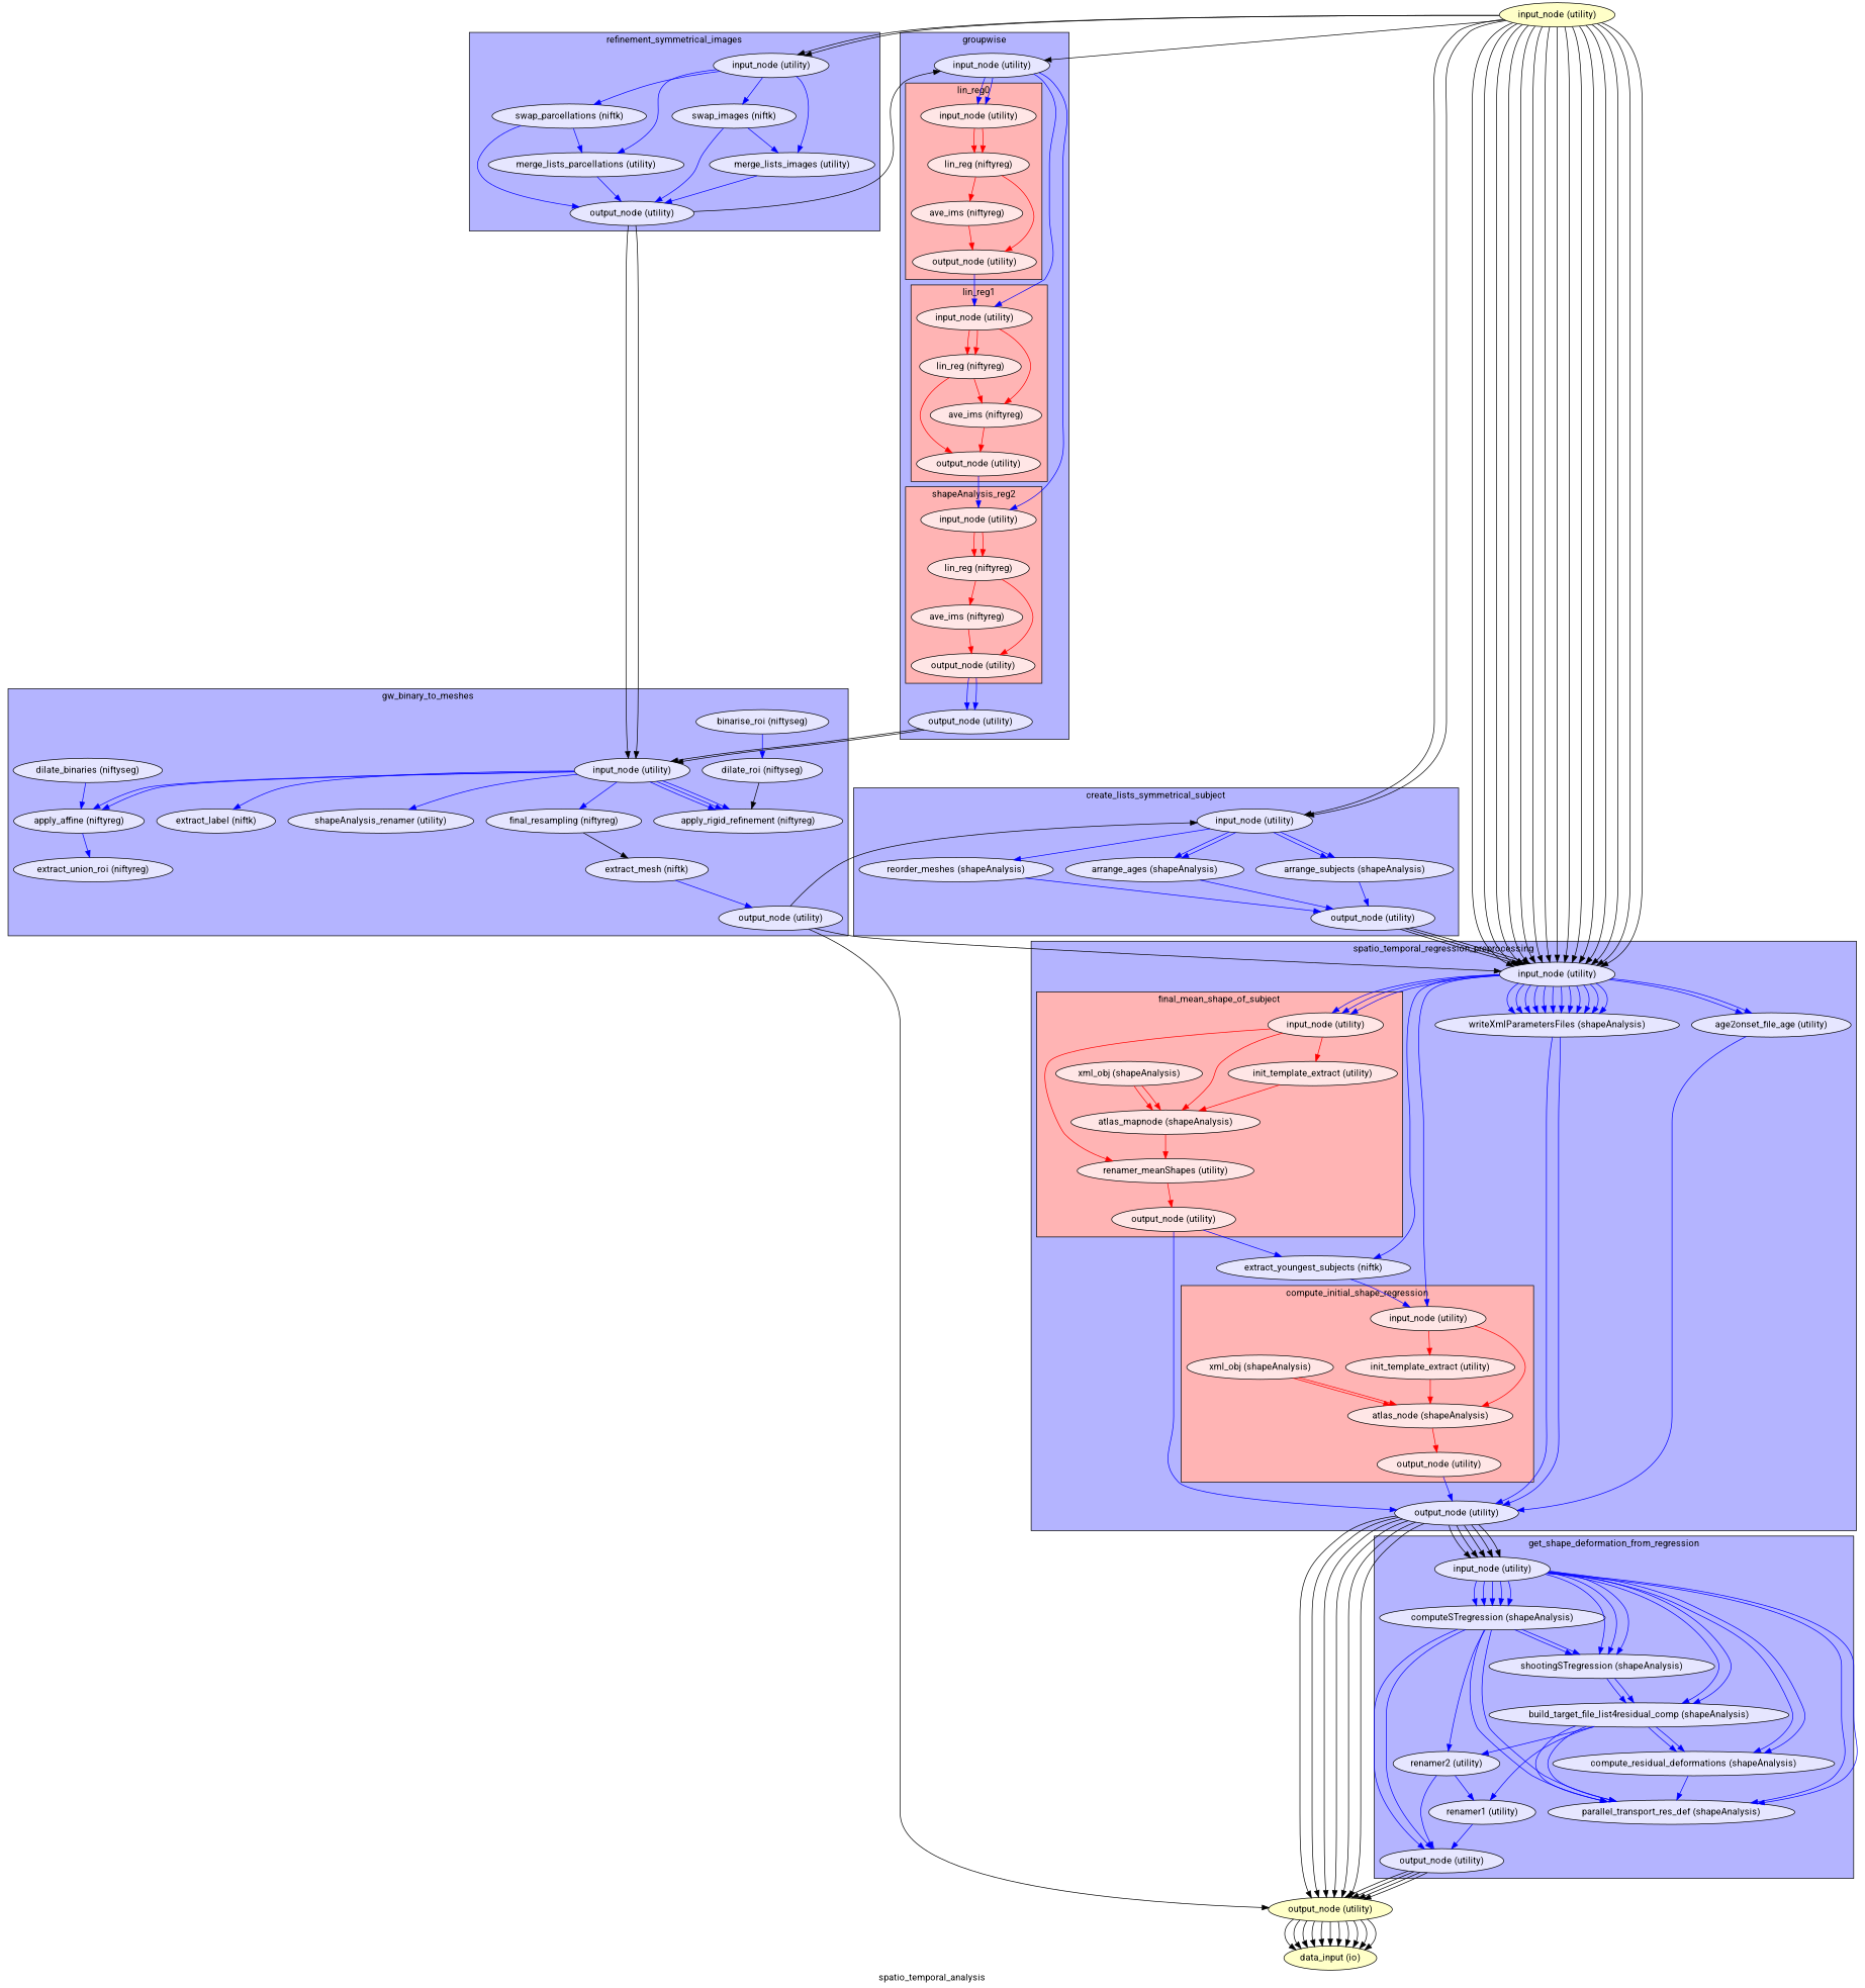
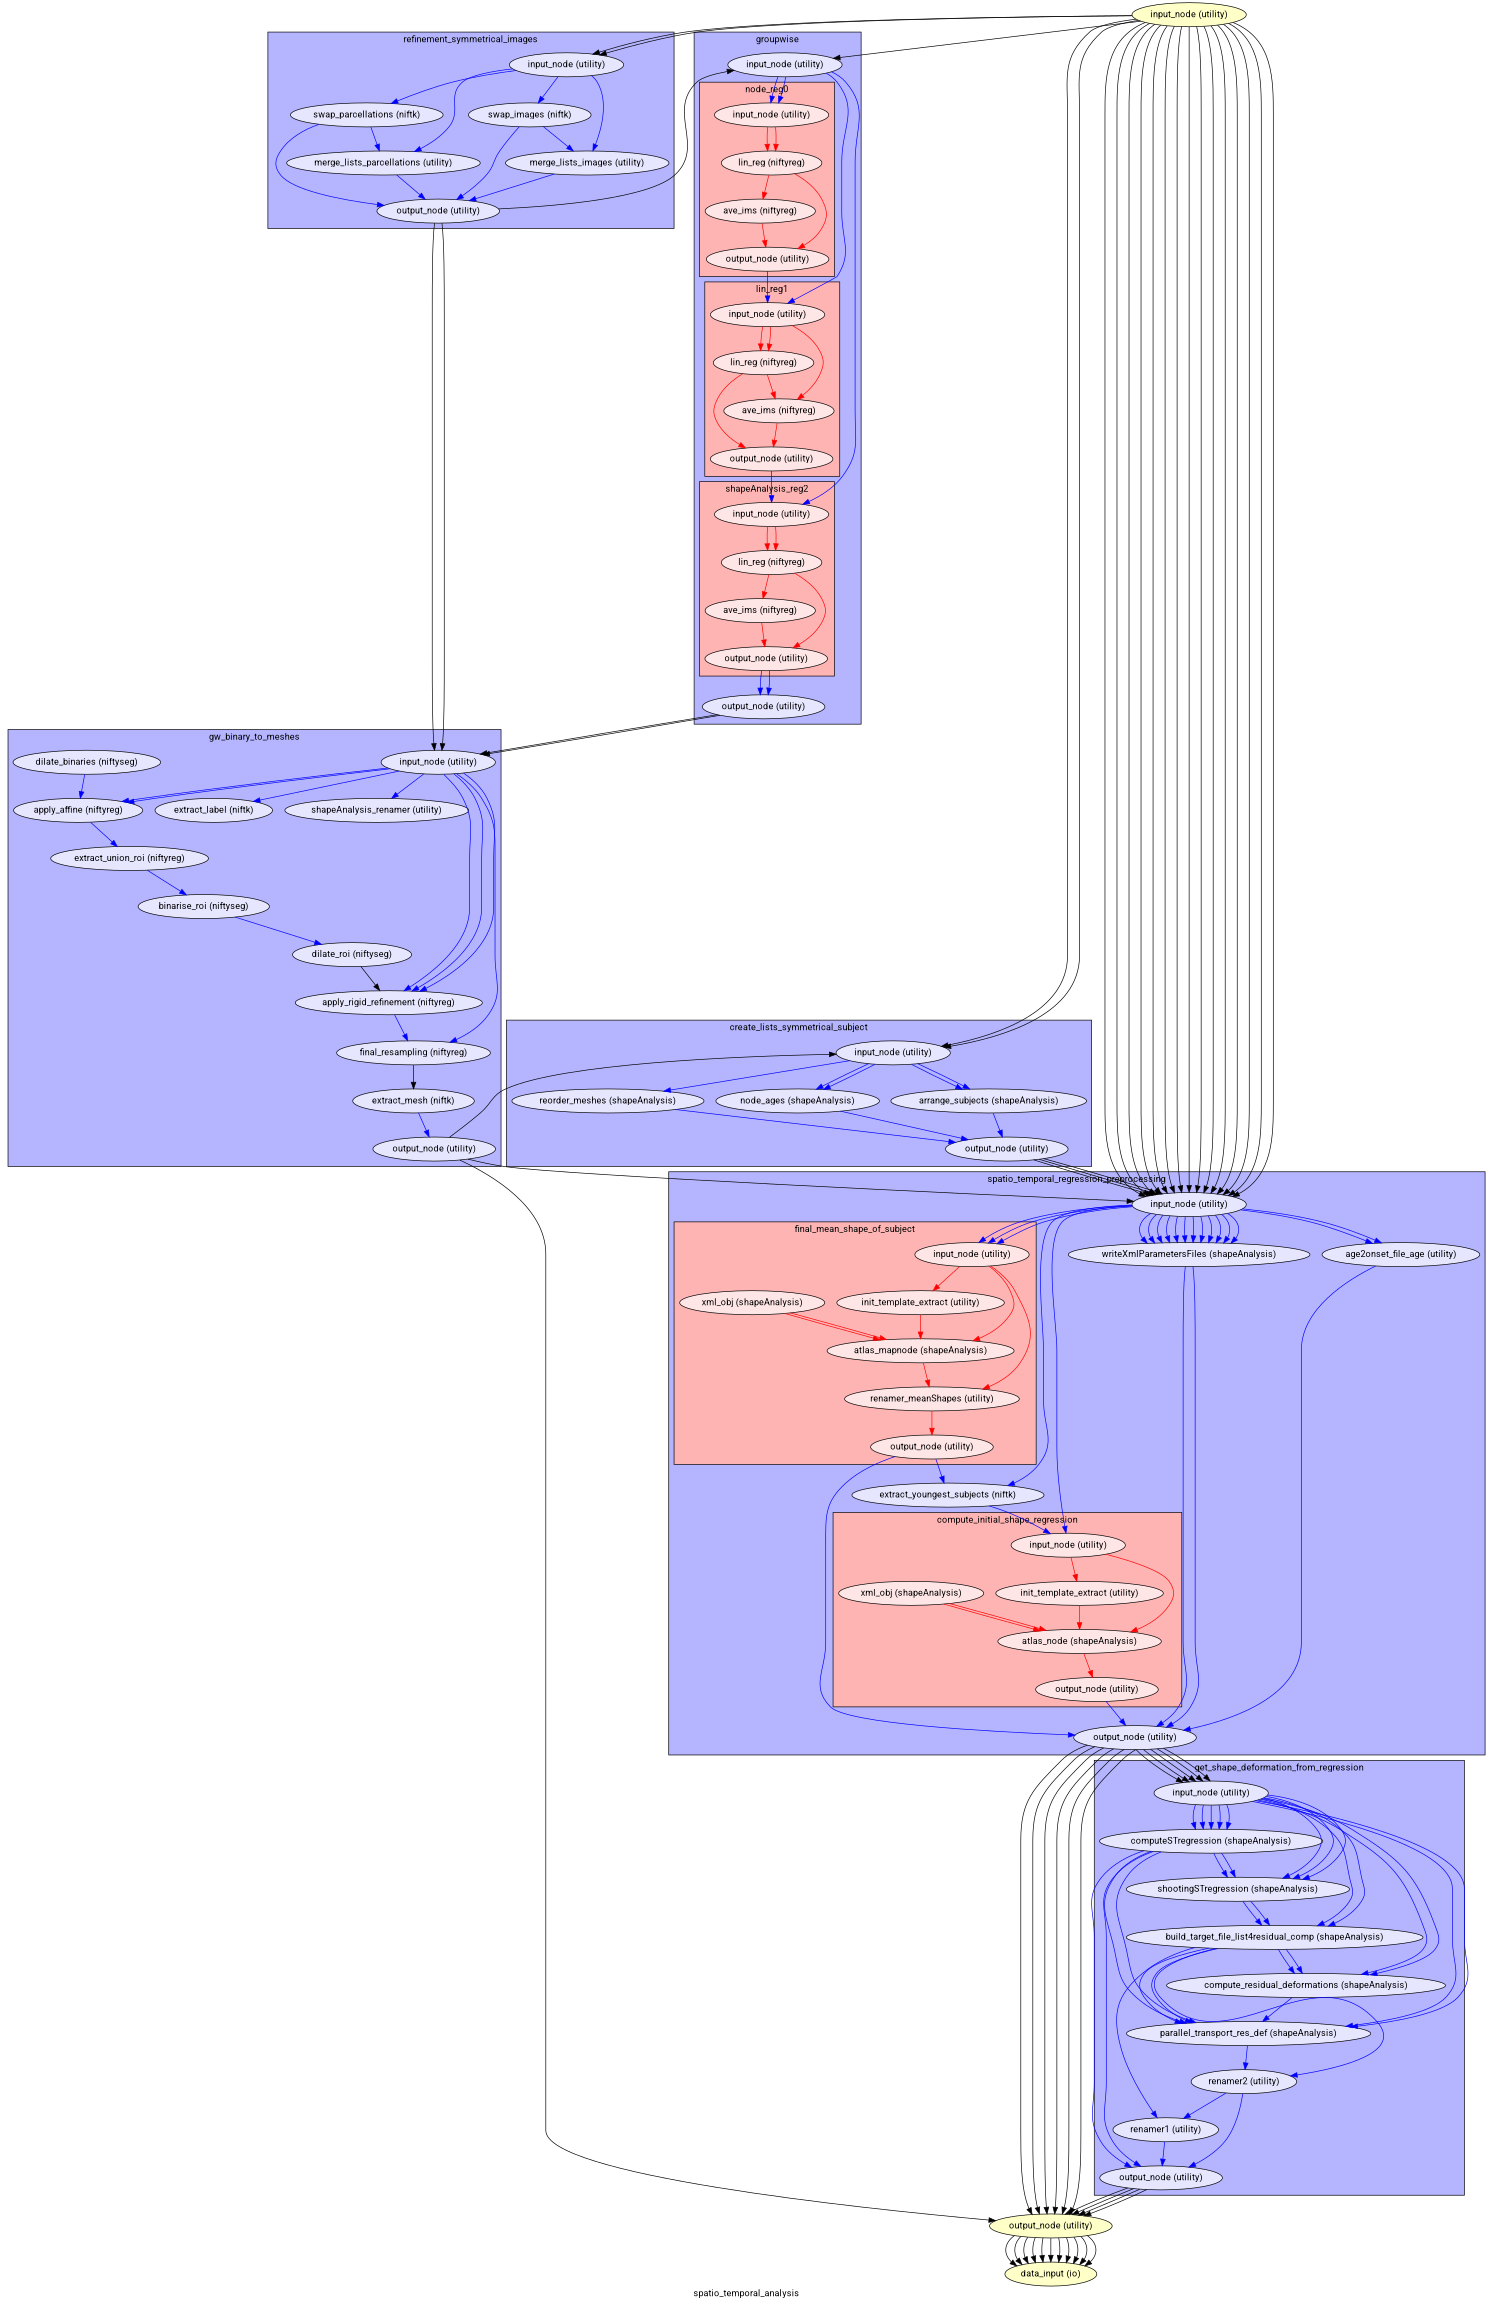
  digraph {
    fontname=Roboto
    label=spatio_temporal_analysis
    node [fillcolor="#E6E6FF" fontname=Roboto style=filled]
    edge [color="#0000FF" fontname=Roboto]
    n1 [label="input_node (utility)"]
    n2 [label="swap_parcellations (niftk)"]
    n3 [label="swap_images (niftk)"]
    n4 [label="merge_lists_images (utility)"]
    n5 [label="merge_lists_parcellations (utility)"]
    n6 [label="output_node (utility)"]
    n7 [fillcolor="#FFE6E6" label="input_node (utility)"]
    n8 [fillcolor="#FFE6E6" label="lin_reg (niftyreg)"]
    n9 [fillcolor="#FFE6E6" label="ave_ims (niftyreg)"]
    n10 [fillcolor="#FFE6E6" label="output_node (utility)"]
    n11 [fillcolor="#FFE6E6" label="input_node (utility)"]
    n12 [fillcolor="#FFE6E6" label="lin_reg (niftyreg)"]
    n13 [fillcolor="#FFE6E6" label="ave_ims (niftyreg)"]
    n14 [fillcolor="#FFE6E6" label="output_node (utility)"]
    n15 [fillcolor="#FFE6E6" label="input_node (utility)"]
    n16 [fillcolor="#FFE6E6" label="lin_reg (niftyreg)"]
    n17 [fillcolor="#FFE6E6" label="ave_ims (niftyreg)"]
    n18 [fillcolor="#FFE6E6" label="output_node (utility)"]
    n19 [label="input_node (utility)"]
    n20 [label="output_node (utility)"]
    n21 [label="input_node (utility)"]
    n22 [label="extract_label (niftk)"]
    n23 [label="shapeAnalysis_renamer (utility)"]
    n24 [label="apply_affine (niftyreg)"]
    n25 [label="apply_rigid_refinement (niftyreg)"]
    n26 [label="final_resampling (niftyreg)"]
    n27 [label="dilate_binaries (niftyseg)"]
    n28 [label="extract_union_roi (niftyreg)"]
    n29 [label="binarise_roi (niftyseg)"]
    n30 [label="dilate_roi (niftyseg)"]
    n31 [label="extract_mesh (niftk)"]
    n32 [label="output_node (utility)"]
    n33 [label="input_node (utility)"]
    n34 [label="reorder_meshes (shapeAnalysis)"]
-   n35 [label="arrange_ages (shapeAnalysis)"]
+   n35 [label="node_ages (shapeAnalysis)"]
    n36 [label="arrange_subjects (shapeAnalysis)"]
    n37 [label="output_node (utility)"]
    n38 [fillcolor="#FFE6E6" label="input_node (utility)"]
    n39 [fillcolor="#FFE6E6" label="init_template_extract (utility)"]
    n40 [fillcolor="#FFE6E6" label="atlas_mapnode (shapeAnalysis)"]
    n41 [fillcolor="#FFE6E6" label="renamer_meanShapes (utility)"]
    n42 [fillcolor="#FFE6E6" label="xml_obj (shapeAnalysis)"]
    n43 [fillcolor="#FFE6E6" label="output_node (utility)"]
    n44 [fillcolor="#FFE6E6" label="input_node (utility)"]
    n45 [fillcolor="#FFE6E6" label="init_template_extract (utility)"]
    n46 [fillcolor="#FFE6E6" label="atlas_node (shapeAnalysis)"]
    n47 [fillcolor="#FFE6E6" label="xml_obj (shapeAnalysis)"]
    n48 [fillcolor="#FFE6E6" label="output_node (utility)"]
    n49 [label="input_node (utility)"]
    n50 [label="writeXmlParametersFiles (shapeAnalysis)"]
    n51 [label="age2onset_file_age (utility)"]
    n52 [label="extract_youngest_subjects (niftk)"]
    n53 [label="output_node (utility)"]
    n54 [label="input_node (utility)"]
    n55 [label="computeSTregression (shapeAnalysis)"]
    n56 [label="shootingSTregression (shapeAnalysis)"]
    n57 [label="build_target_file_list4residual_comp (shapeAnalysis)"]
    n58 [label="compute_residual_deformations (shapeAnalysis)"]
    n59 [label="parallel_transport_res_def (shapeAnalysis)"]
    n60 [label="output_node (utility)"]
    n61 [label="renamer1 (utility)"]
    n62 [label="renamer2 (utility)"]
    n63 [fillcolor="#FFFFC8" label="output_node (utility)"]
    n64 [fillcolor="#FFFFC8" label="input_node (utility)"]
    n65 [fillcolor="#FFFFC8" label="data_input (io)"]
    subgraph cluster_1 {
      fillcolor="#B4B4FF"
      label=refinement_symmetrical_images
      style=filled
      n1
      n2
      n3
      n4
      n5
      n6
    }
    subgraph cluster_2 {
      fillcolor="#B4B4FF"
      label=groupwise
      style=filled
      n19
      n20
      subgraph cluster_3 {
        fillcolor="#FFB4B4"
-       label=lin_reg0
+       label=node_reg0
        style=filled
        n7
        n8
        n9
        n10
      }
      subgraph cluster_4 {
        fillcolor="#FFB4B4"
        label=lin_reg1
        style=filled
        n11
        n12
        n13
        n14
      }
      subgraph cluster_5 {
        fillcolor="#FFB4B4"
        label=shapeAnalysis_reg2
        style=filled
        n15
        n16
        n17
        n18
      }
    }
    subgraph cluster_6 {
      fillcolor="#B4B4FF"
      label=gw_binary_to_meshes
      style=filled
      n21
      n22
      n23
      n24
      n25
      n26
      n27
      n28
      n29
      n30
      n31
      n32
    }
    subgraph cluster_7 {
      fillcolor="#B4B4FF"
      label=create_lists_symmetrical_subject
      style=filled
      n33
      n34
      n35
      n36
      n37
    }
    subgraph cluster_8 {
      fillcolor="#B4B4FF"
      label=spatio_temporal_regression_preprocessing
      style=filled
      n49
      n50
      n51
      n52
      n53
      subgraph cluster_9 {
        fillcolor="#FFB4B4"
        label=final_mean_shape_of_subject
        style=filled
        n38
        n39
        n40
        n41
        n42
        n43
      }
      subgraph cluster_10 {
        fillcolor="#FFB4B4"
        label=compute_initial_shape_regression
        style=filled
        n44
        n45
        n46
        n47
        n48
      }
    }
    subgraph cluster_11 {
      fillcolor="#B4B4FF"
      label=get_shape_deformation_from_regression
      style=filled
      n54
      n55
      n56
      n57
      n58
      n59
      n60
      n61
      n62
    }
    n1 -> n2
    n1 -> n3
    n1 -> n4
    n1 -> n5
    n2 -> n5
    n2 -> n6
    n3 -> n4
    n3 -> n6
    n4 -> n6
    n5 -> n6
    n6 -> n19 [color=""]
    n6 -> n21 [color=""]
    n6 -> n21 [color=""]
    n7 -> n8 [color="#FF0000"]
    n7 -> n8 [color="#FF0000"]
    n8 -> n9 [color="#FF0000"]
    n8 -> n10 [color="#FF0000"]
    n9 -> n10 [color="#FF0000"]
    n10 -> n11
    n11 -> n12 [color="#FF0000"]
    n11 -> n12 [color="#FF0000"]
    n11 -> n13 [color="#FF0000"]
    n12 -> n13 [color="#FF0000"]
    n12 -> n14 [color="#FF0000"]
    n13 -> n14 [color="#FF0000"]
    n14 -> n15
    n15 -> n16 [color="#FF0000"]
    n15 -> n16 [color="#FF0000"]
    n16 -> n17 [color="#FF0000"]
    n16 -> n18 [color="#FF0000"]
    n17 -> n18 [color="#FF0000"]
    n18 -> n20
    n18 -> n20
    n19 -> n7
    n19 -> n7
    n19 -> n11
    n19 -> n15
    n20 -> n21 [color=""]
    n20 -> n21 [color=""]
    n21 -> n22
    n21 -> n23
    n21 -> n24
    n21 -> n24
    n21 -> n25
    n21 -> n25
    n21 -> n25
    n21 -> n26
    n24 -> n28
+   n25 -> n26
    n26 -> n31 [color=black]
    n27 -> n24
+   n28 -> n29
    n29 -> n30
    n30 -> n25 [color=black]
    n31 -> n32
    n32 -> n33 [color=""]
    n32 -> n49 [color=""]
    n32 -> n63 [color=""]
    n33 -> n34
    n33 -> n35
    n33 -> n35
    n33 -> n36
    n33 -> n36
    n34 -> n37
    n35 -> n37
    n36 -> n37
    n37 -> n49 [color=""]
    n37 -> n49 [color=""]
    n37 -> n49 [color=""]
    n38 -> n39 [color="#FF0000"]
    n38 -> n40 [color="#FF0000"]
    n38 -> n41 [color="#FF0000"]
    n39 -> n40 [color="#FF0000"]
    n40 -> n41 [color="#FF0000"]
    n41 -> n43 [color="#FF0000"]
    n42 -> n40 [color="#FF0000"]
    n42 -> n40 [color="#FF0000"]
    n43 -> n52
    n43 -> n53
    n44 -> n45 [color="#FF0000"]
    n44 -> n46 [color="#FF0000"]
    n45 -> n46 [color="#FF0000"]
    n46 -> n48 [color="#FF0000"]
    n47 -> n46 [color="#FF0000"]
    n47 -> n46 [color="#FF0000"]
    n48 -> n53
    n49 -> n38
    n49 -> n38
    n49 -> n38
    n49 -> n44
    n49 -> n50
    n49 -> n50
    n49 -> n50
    n49 -> n50
    n49 -> n50
    n49 -> n50
    n49 -> n50
    n49 -> n50
    n49 -> n50
    n49 -> n50
    n49 -> n50
    n49 -> n50
    n49 -> n51
    n49 -> n51
    n49 -> n52
    n50 -> n53
    n50 -> n53
    n51 -> n53
    n52 -> n44
    n53 -> n54 [color=""]
    n53 -> n54 [color=""]
    n53 -> n54 [color=""]
    n53 -> n54 [color=""]
    n53 -> n54 [color=""]
    n53 -> n63 [color=""]
    n53 -> n63 [color=""]
    n53 -> n63 [color=""]
    n53 -> n63 [color=""]
    n53 -> n63 [color=""]
    n53 -> n63 [color=""]
    n54 -> n55
    n54 -> n55
    n54 -> n55
    n54 -> n55
    n54 -> n55
    n54 -> n56
    n54 -> n56
    n54 -> n56
    n54 -> n57
    n54 -> n57
    n54 -> n58
    n54 -> n58
    n54 -> n59
    n54 -> n59
    n55 -> n56
    n55 -> n56
    n55 -> n59
    n55 -> n59
    n55 -> n60
    n55 -> n60
    n56 -> n57
    n56 -> n57
    n57 -> n58
    n57 -> n58
    n57 -> n59
    n57 -> n59
    n57 -> n61
    n57 -> n62
    n58 -> n59
-   n55 -> n62
+   n59 -> n62
    n60 -> n63 [color=""]
    n60 -> n63 [color=""]
    n60 -> n63 [color=""]
    n60 -> n63 [color=""]
    n61 -> n60
    n62 -> n60
    n62 -> n61
    n63 -> n65 [color=""]
    n63 -> n65 [color=""]
    n63 -> n65 [color=""]
    n63 -> n65 [color=""]
    n63 -> n65 [color=""]
    n63 -> n65 [color=""]
    n63 -> n65 [color=""]
    n63 -> n65 [color=""]
    n63 -> n65 [color=""]
    n63 -> n65 [color=""]
    n63 -> n65 [color=""]
    n64 -> n1 [color=""]
    n64 -> n1 [color=""]
    n64 -> n19 [color=""]
    n64 -> n33 [color=""]
    n64 -> n33 [color=""]
    n64 -> n49 [color=""]
    n64 -> n49 [color=""]
    n64 -> n49 [color=""]
    n64 -> n49 [color=""]
    n64 -> n49 [color=""]
    n64 -> n49 [color=""]
    n64 -> n49 [color=""]
    n64 -> n49 [color=""]
    n64 -> n49 [color=""]
    n64 -> n49 [color=""]
    n64 -> n49 [color=""]
    n64 -> n49 [color=""]
    n64 -> n49 [color=""]
    n64 -> n49 [color=""]
    n64 -> n49 [color=""]
  }
